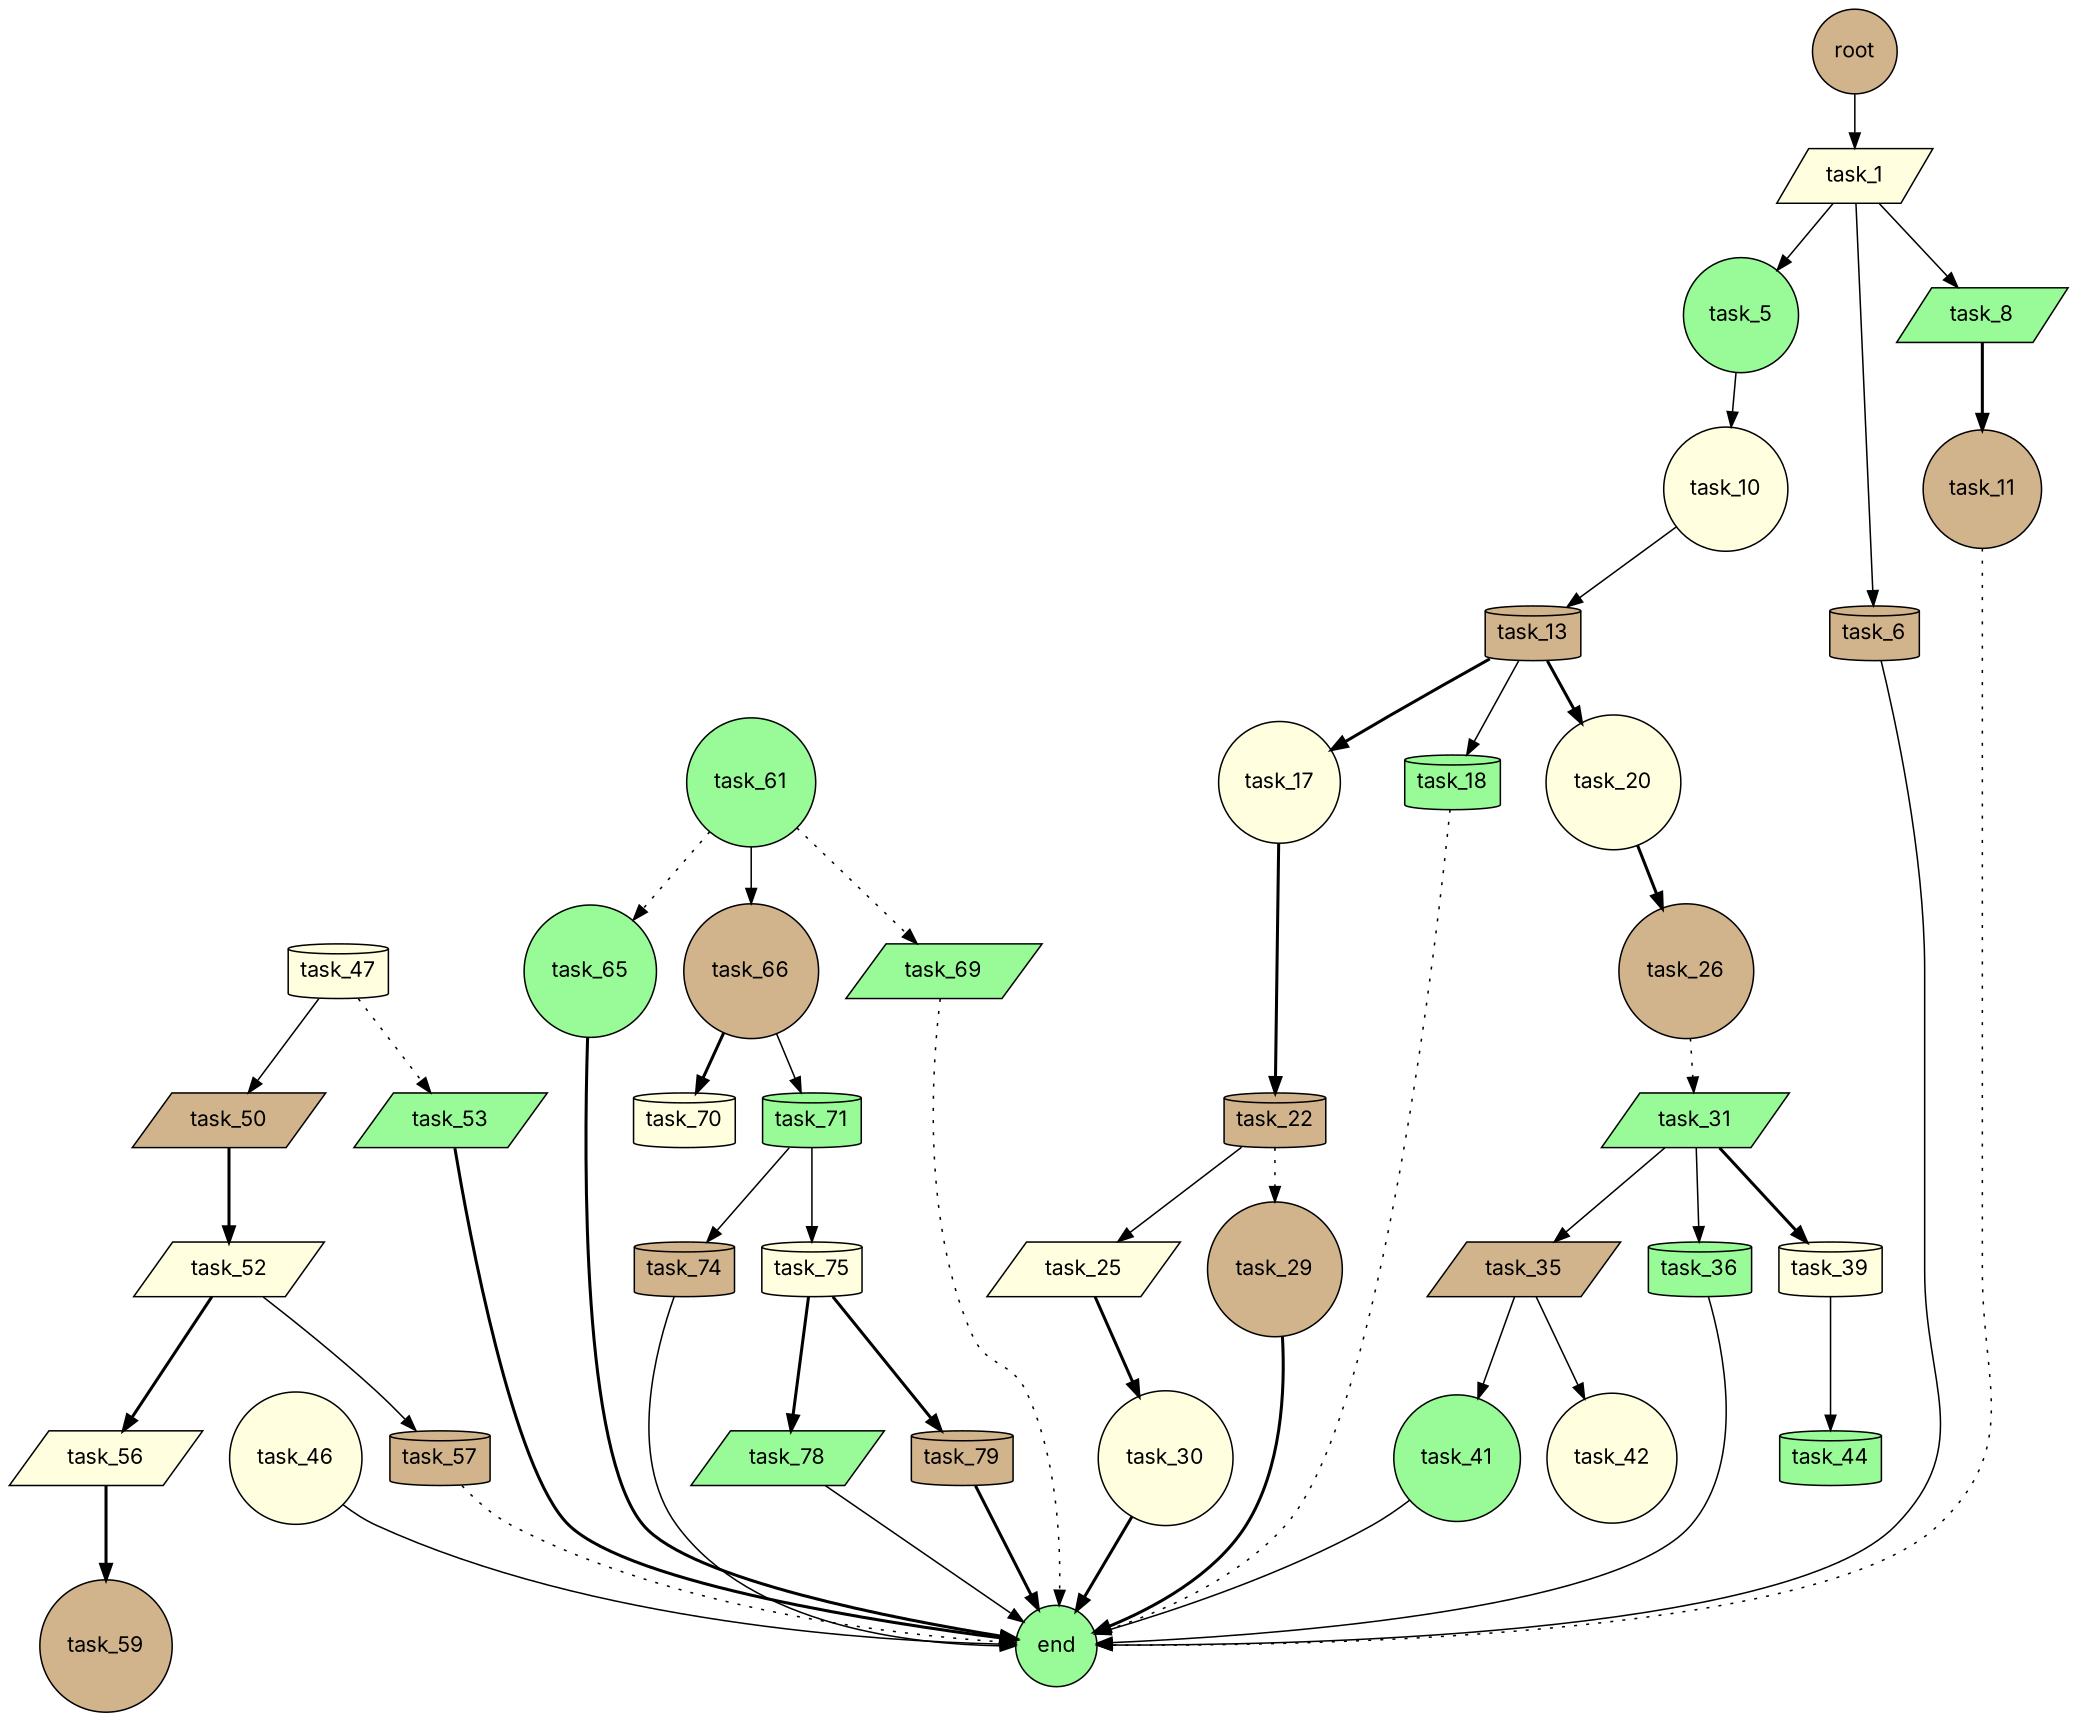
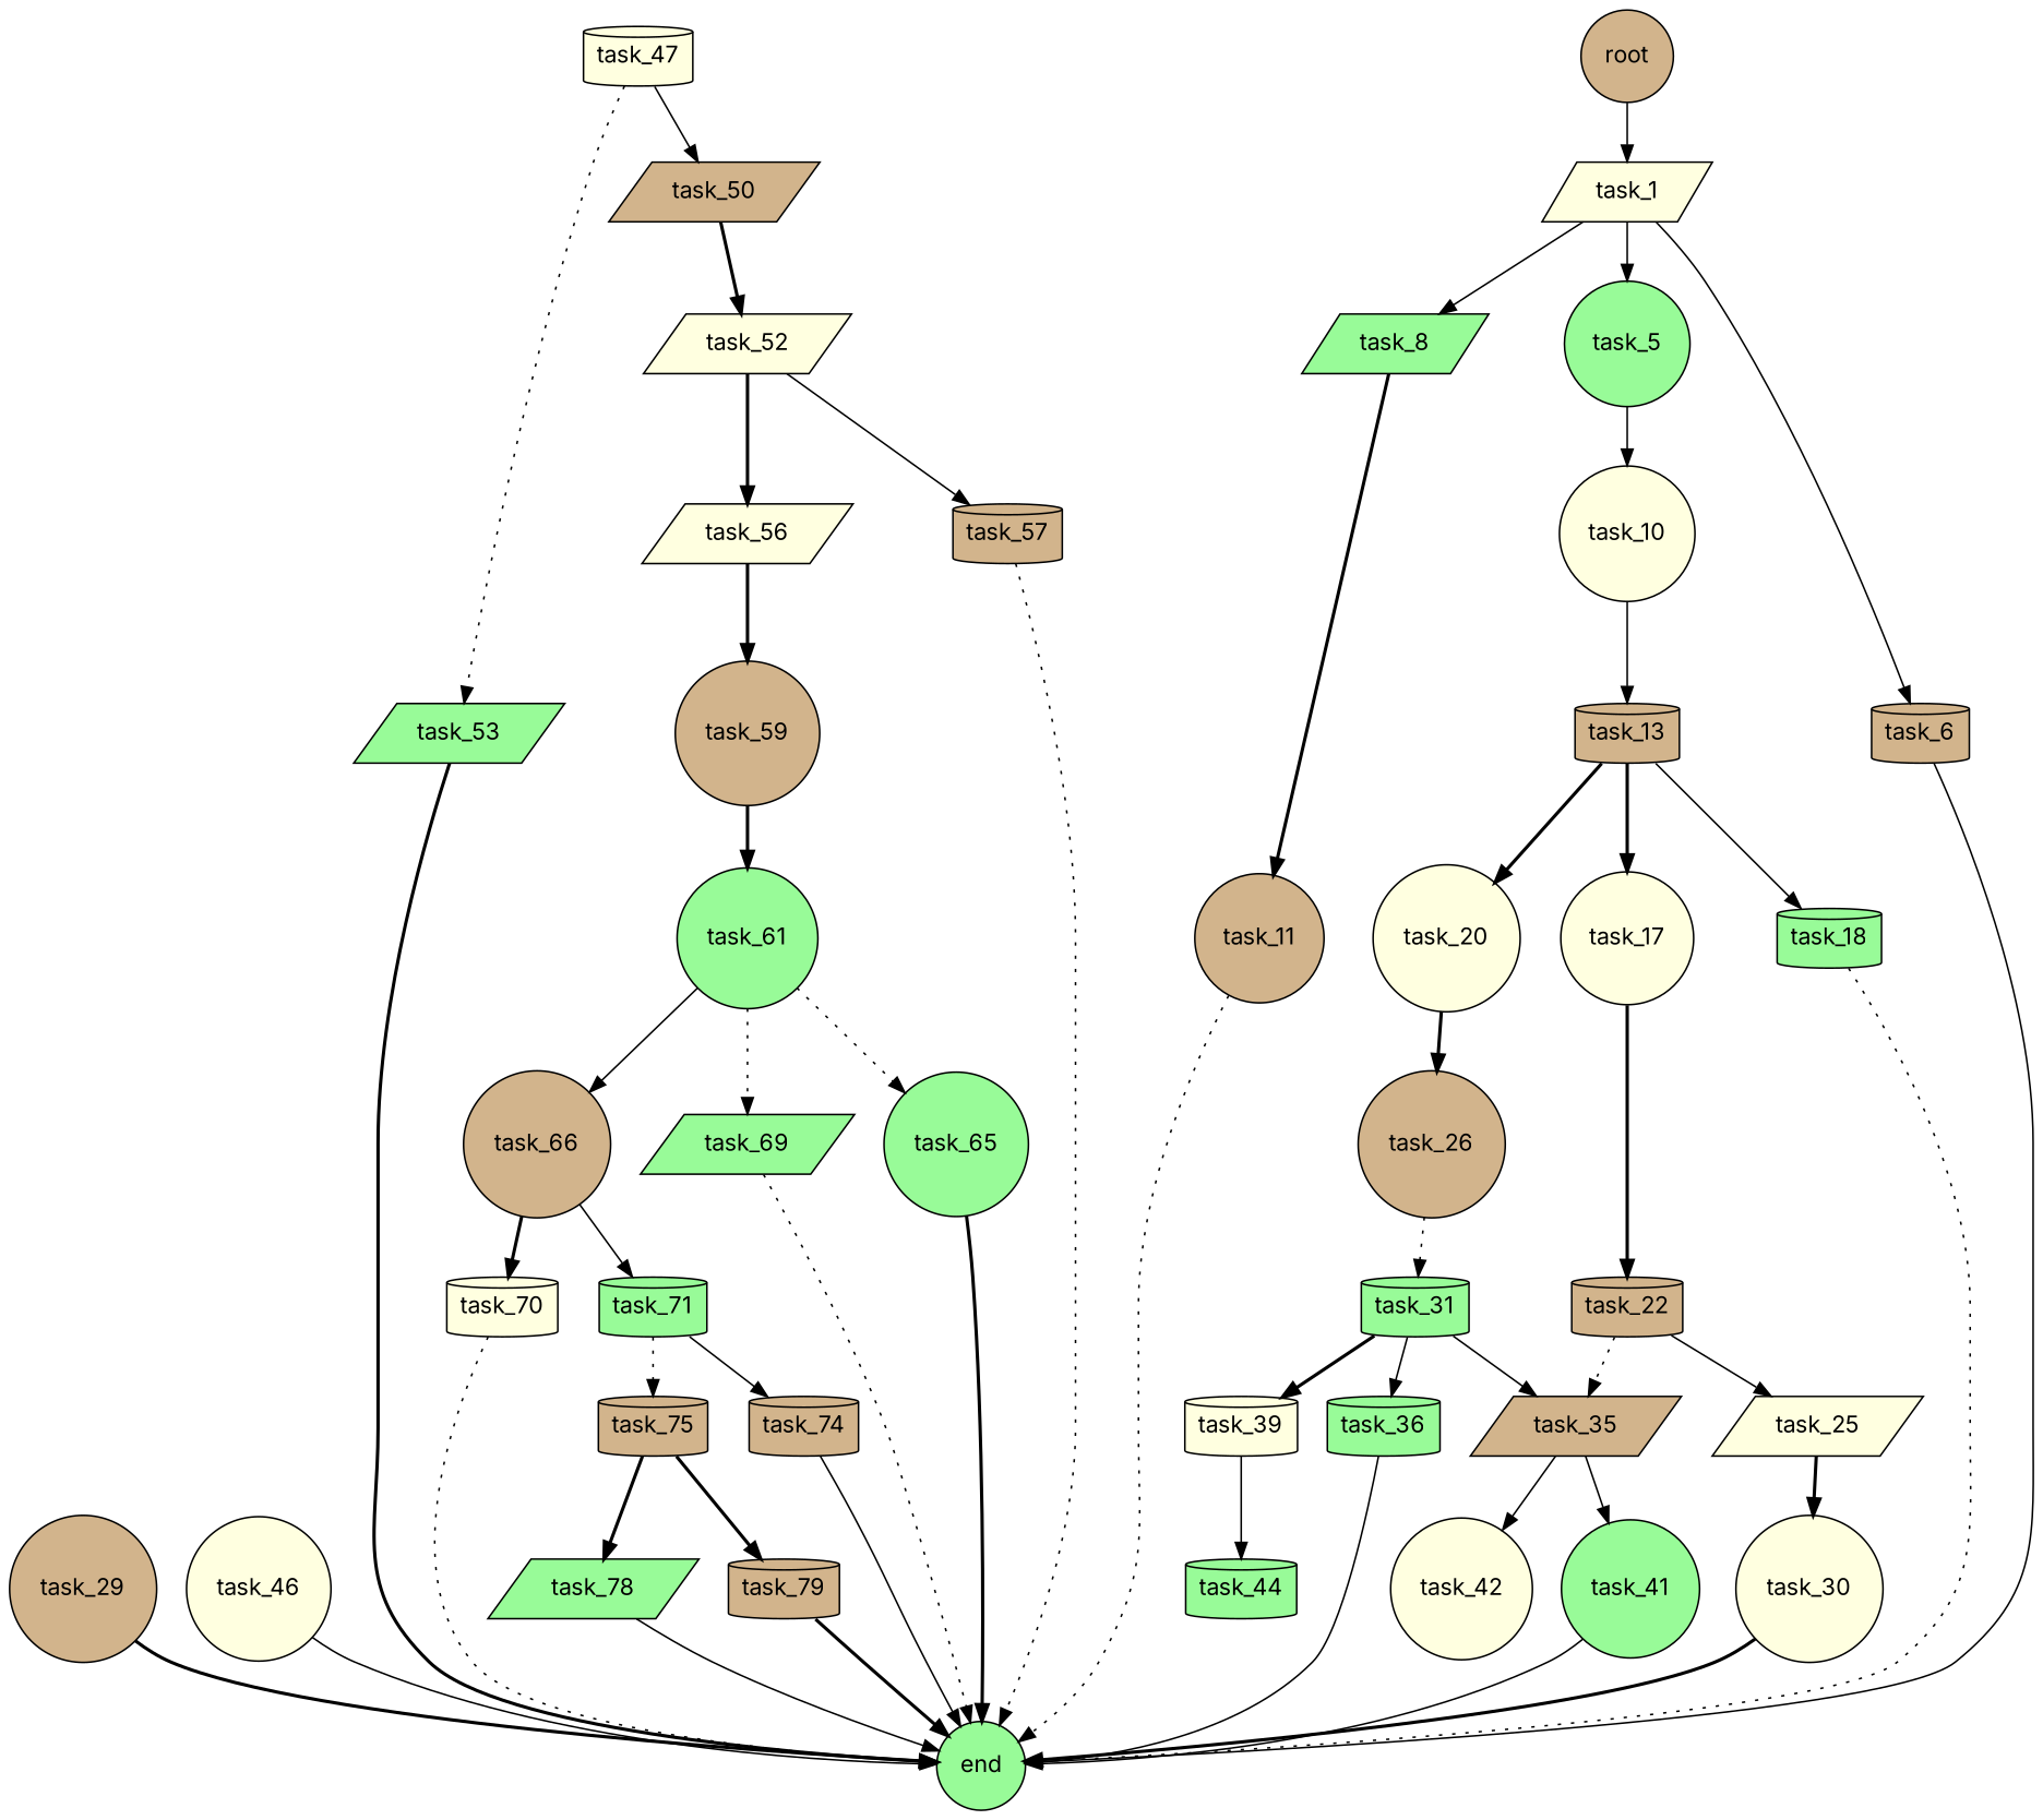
  digraph {
    fontname=Inter
    node [fillcolor=tan fontname=Inter shape=circle style=filled]
    edge [fontname=Inter style=solid]
    task_1 [fillcolor=lightyellow shape=parallelogram]
    root
    task_5 [fillcolor=palegreen]
    task_6 [shape=cylinder]
    task_8 [fillcolor=palegreen shape=parallelogram]
    task_10 [fillcolor=lightyellow]
    end [fillcolor=palegreen]
    task_11
    task_13 [shape=cylinder]
    task_17 [fillcolor=lightyellow]
    task_18 [fillcolor=palegreen shape=cylinder]
    task_20 [fillcolor=lightyellow]
    task_22 [shape=cylinder]
    task_26
    task_25 [fillcolor=lightyellow shape=parallelogram]
    task_29
-   task_31 [fillcolor=palegreen shape=parallelogram]
+   task_31 [fillcolor=palegreen shape=cylinder]
    task_30 [fillcolor=lightyellow]
    task_35 [shape=parallelogram]
    task_36 [fillcolor=palegreen shape=cylinder]
    task_39 [fillcolor=lightyellow shape=cylinder]
    task_41 [fillcolor=palegreen]
    task_42 [fillcolor=lightyellow]
    task_44 [fillcolor=palegreen shape=cylinder]
    task_46 [fillcolor=lightyellow]
    task_47 [fillcolor=lightyellow shape=cylinder]
    task_50 [shape=parallelogram]
    task_53 [fillcolor=palegreen shape=parallelogram]
    task_52 [fillcolor=lightyellow shape=parallelogram]
    task_56 [fillcolor=lightyellow shape=parallelogram]
    task_57 [shape=cylinder]
    task_59
    task_61 [fillcolor=palegreen]
    task_65 [fillcolor=palegreen]
    task_66
    task_69 [fillcolor=palegreen shape=parallelogram]
    task_70 [fillcolor=lightyellow shape=cylinder]
    task_71 [fillcolor=palegreen shape=cylinder]
    task_74 [shape=cylinder]
-   task_75 [fillcolor=lightyellow shape=cylinder]
+   task_75 [shape=cylinder]
    task_78 [fillcolor=palegreen shape=parallelogram]
    task_79 [shape=cylinder]
    task_1 -> task_5
    task_1 -> task_6
    task_1 -> task_8
    root -> task_1
    task_5 -> task_10
    task_6 -> end
    task_8 -> task_11 [style=bold]
    task_10 -> task_13
    task_11 -> end [style=dotted]
    task_13 -> task_17 [style=bold]
    task_13 -> task_18
    task_13 -> task_20 [style=bold]
    task_17 -> task_22 [style=bold]
    task_18 -> end [style=dotted]
    task_20 -> task_26 [style=bold]
    task_22 -> task_25
-   task_22 -> task_29 [style=dotted]
+   task_22 -> task_35 [style=dotted]
    task_26 -> task_31 [style=dotted]
    task_25 -> task_30 [style=bold]
    task_29 -> end [style=bold]
    task_31 -> task_35
    task_31 -> task_36
    task_31 -> task_39 [style=bold]
    task_30 -> end [style=bold]
    task_35 -> task_41
    task_35 -> task_42
    task_36 -> end
    task_39 -> task_44
    task_41 -> end
    task_46 -> end
    task_47 -> task_50
    task_47 -> task_53 [style=dotted]
    task_50 -> task_52 [style=bold]
    task_53 -> end [style=bold]
    task_52 -> task_56 [style=bold]
    task_52 -> task_57
    task_56 -> task_59 [style=bold]
    task_57 -> end [style=dotted]
+   task_59 -> task_61 [style=bold]
    task_61 -> task_65 [style=dotted]
    task_61 -> task_66
    task_61 -> task_69 [style=dotted]
    task_65 -> end [style=bold]
    task_66 -> task_70 [style=bold]
    task_66 -> task_71
    task_69 -> end [style=dotted]
+   task_70 -> end [style=dotted]
    task_71 -> task_74
-   task_71 -> task_75
+   task_71 -> task_75 [style=dotted]
    task_74 -> end
    task_75 -> task_78 [style=bold]
    task_75 -> task_79 [style=bold]
    task_78 -> end
    task_79 -> end [style=bold]
  }
